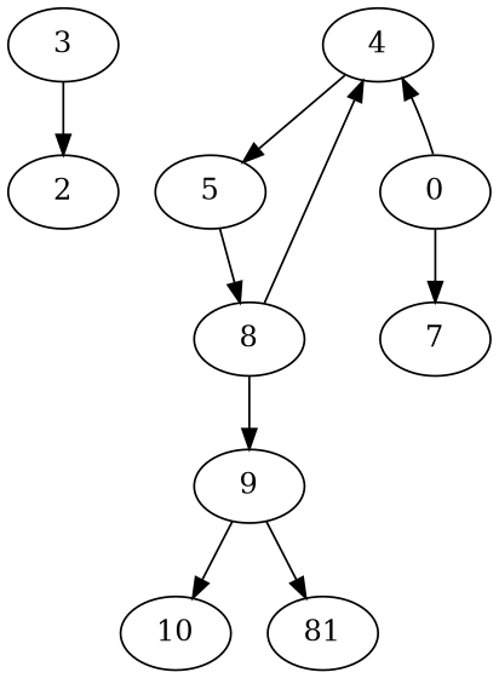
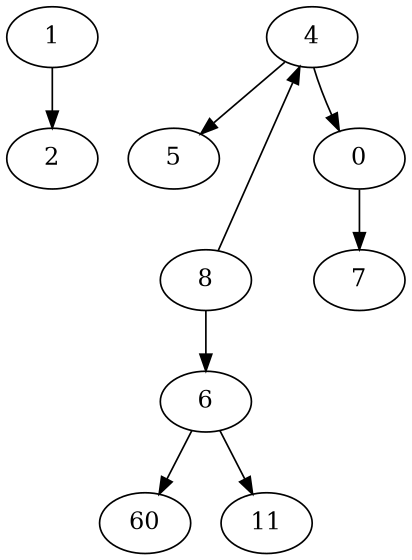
  digraph {
    node [alpha=0.16]
-   1 [expect_size=303574210708805 label=3]
+   1 [expect_size=303574210708805]
    2 [alpha=0.03 expect_size=75053672492433408]
    4 [alpha=0.14 expect_size=107482428997632000]
    5 [expect_size=17369067417728038]
    n5 [alpha=0.11 expect_size=514636540618473472 label=0]
    8 [alpha=0.07 expect_size=298301371490342]
    7 [alpha=0.11 expect_size=14976553597363786]
-   9 [alpha=0.04 expect_size=12340050156875]
-   10 [alpha=0.12 expect_size=29938897566358]
-   11 [alpha=0.08 expect_size=23209617891933 label=81]
+   9 [alpha=0.04 expect_size=12340050156875 label=6]
+   10 [alpha=0.12 expect_size=29938897566358 label=60]
+   11 [alpha=0.08 expect_size=23209617891933]
    1 -> 2
    4 -> 5
-   n5 -> 4
-   5 -> 8
+   4 -> n5
    n5 -> 7
    8 -> 4
    8 -> 9
    9 -> 10
    9 -> 11
  }
